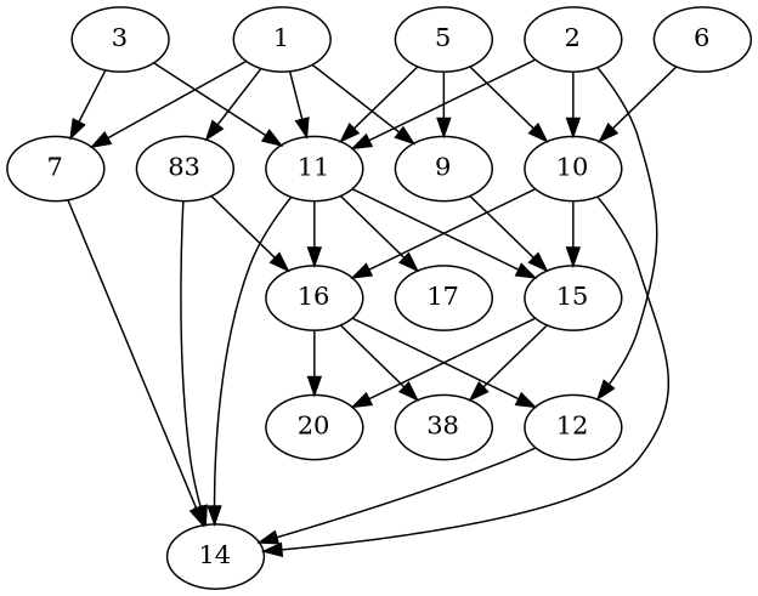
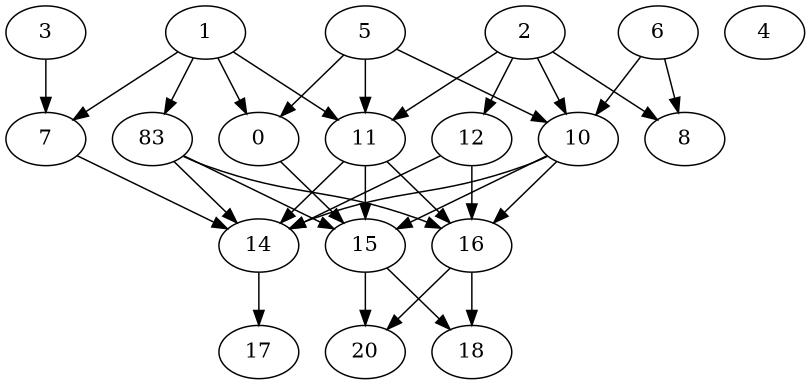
  digraph {
    node [alpha=0.08]
    1 [alpha=0.18 expect_size=32628736]
    7 [alpha=0.20 expect_size=17612800]
-   9 [alpha=0.03 expect_size=46838784]
+   9 [alpha=0.03 expect_size=46838784 label=0]
    11 [alpha=0.15 expect_size=25590784]
    n5 [expect_size=38147072 label=83]
    14 [alpha=0.01 expect_size=10652672]
    15 [alpha=0.02 expect_size=40124416]
    16 [alpha=0.06 expect_size=39523328]
    17 [alpha=0.14 expect_size=37114880]
-   18 [expect_size=35996672 label=38]
+   18 [expect_size=35996672]
    20 [alpha=0.01 expect_size=29598720]
    2 [expect_size=29677568]
+   8 [alpha=0.14 expect_size=18355200]
    10 [alpha=0.04 expect_size=30872576]
    12 [alpha=0.02 expect_size=20239360]
    3 [expect_size=11652096]
+   4 [alpha=0.12 expect_size=24813568]
    5 [alpha=0.20 expect_size=6002688]
    6 [alpha=0.19 expect_size=43626496]
    1 -> 7
    1 -> 9
    1 -> 11
    1 -> n5
    7 -> 14
    9 -> 15
    11 -> 14
    11 -> 15
    11 -> 16
    n5 -> 14
+   n5 -> 15
    n5 -> 16
-   11 -> 17
+   14 -> 17
    15 -> 18
    15 -> 20
    16 -> 18
    16 -> 20
    2 -> 11
+   2 -> 8
    2 -> 10
    2 -> 12
    10 -> 14
    10 -> 15
    10 -> 16
    12 -> 14
-   16 -> 12
+   12 -> 16
    3 -> 7
-   3 -> 11
    5 -> 9
    5 -> 11
    5 -> 10
+   6 -> 8
    6 -> 10
  }
